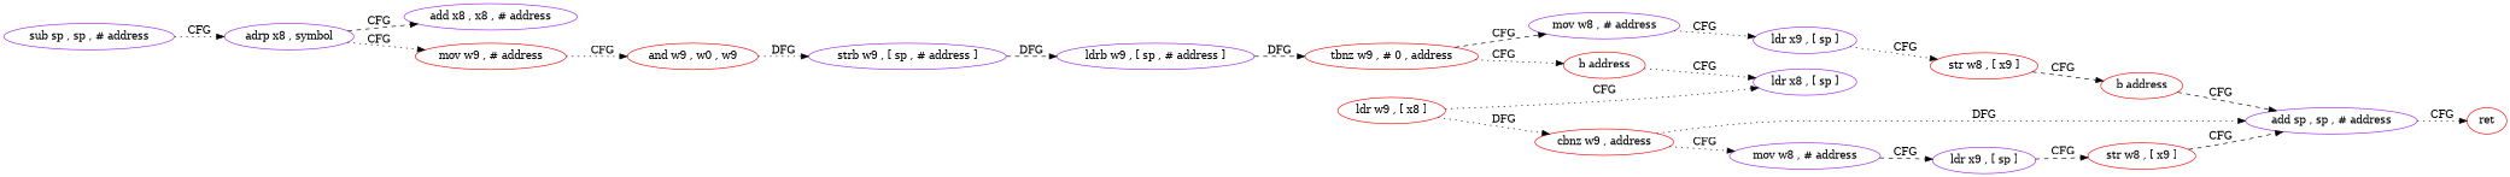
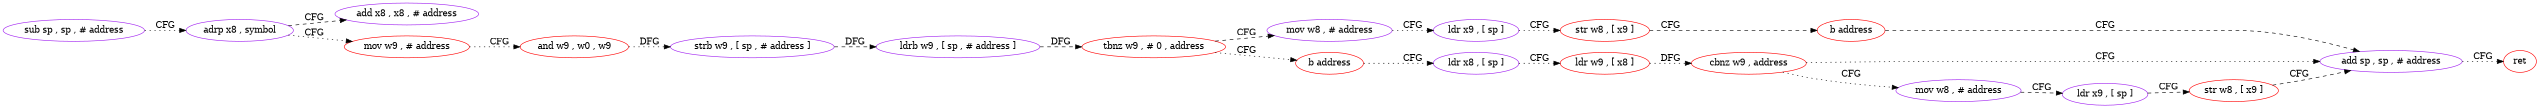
  digraph {
    rankdir=LR
    node [color=purple]
    edge [style=dotted]
    n1 [label="sub sp , sp , # address"]
    n2 [label="adrp x8 , symbol"]
    n3 [label="add x8 , x8 , # address"]
    n4 [color=red label="mov w9 , # address"]
    n5 [color=red label="and w9 , w0 , w9"]
    n6 [label="strb w9 , [ sp , # address ]"]
    n7 [label="ldrb w9 , [ sp , # address ]"]
    n8 [color=red label="tbnz w9 , # 0 , address"]
    n9 [label="mov w8 , # address"]
    n10 [color=red label="b address"]
    n11 [label="ldr x9 , [ sp ]"]
    n12 [label="ldr x8 , [ sp ]"]
    n13 [color=red label="str w8 , [ x9 ]"]
    n14 [color=red label="ldr w9 , [ x8 ]"]
    n15 [color=red label="b address"]
    n16 [label="add sp , sp , # address"]
    n17 [color=red label=ret]
    n18 [color=red label="cbnz w9 , address"]
    n19 [label="mov w8 , # address"]
    n20 [label="ldr x9 , [ sp ]"]
    n21 [color=red label="str w8 , [ x9 ]"]
    n1 -> n2 [label=CFG]
    n2 -> n3 [label=CFG style=dashed]
    n2 -> n4 [label=CFG]
    n4 -> n5 [label=CFG]
    n5 -> n6 [label=DFG]
    n6 -> n7 [label=DFG style=dashed]
    n7 -> n8 [label=DFG style=dashed]
    n8 -> n9 [label=CFG style=dashed]
    n8 -> n10 [label=CFG]
    n9 -> n11 [label=CFG]
    n10 -> n12 [label=CFG]
    n11 -> n13 [label=CFG]
-   n14 -> n12 [label=CFG]
+   n12 -> n14 [label=CFG]
    n13 -> n15 [label=CFG style=dashed]
    n14 -> n18 [label=DFG]
    n15 -> n16 [label=CFG style=dashed]
    n16 -> n17 [label=CFG]
-   n18 -> n16 [label=DFG]
+   n18 -> n16 [label=CFG]
    n18 -> n19 [label=CFG]
    n19 -> n20 [label=CFG style=dashed]
    n20 -> n21 [label=CFG style=dashed]
    n21 -> n16 [label=CFG style=dashed]
  }
